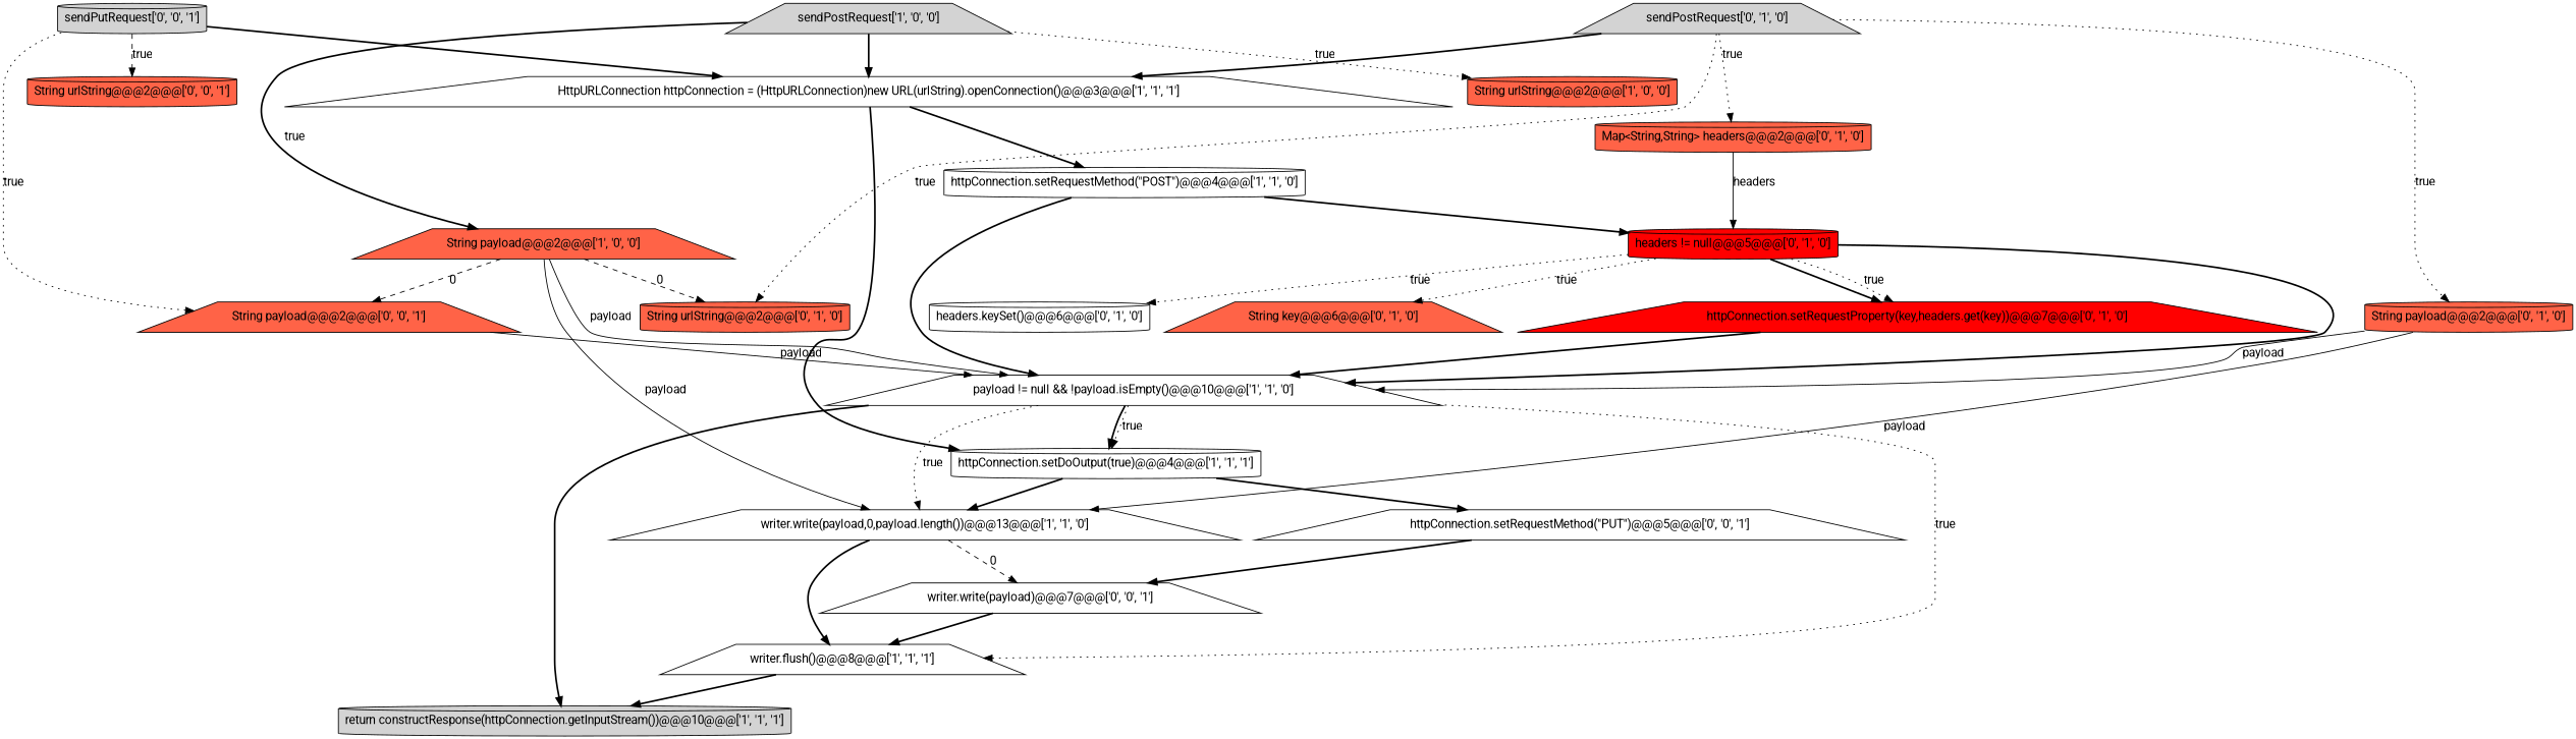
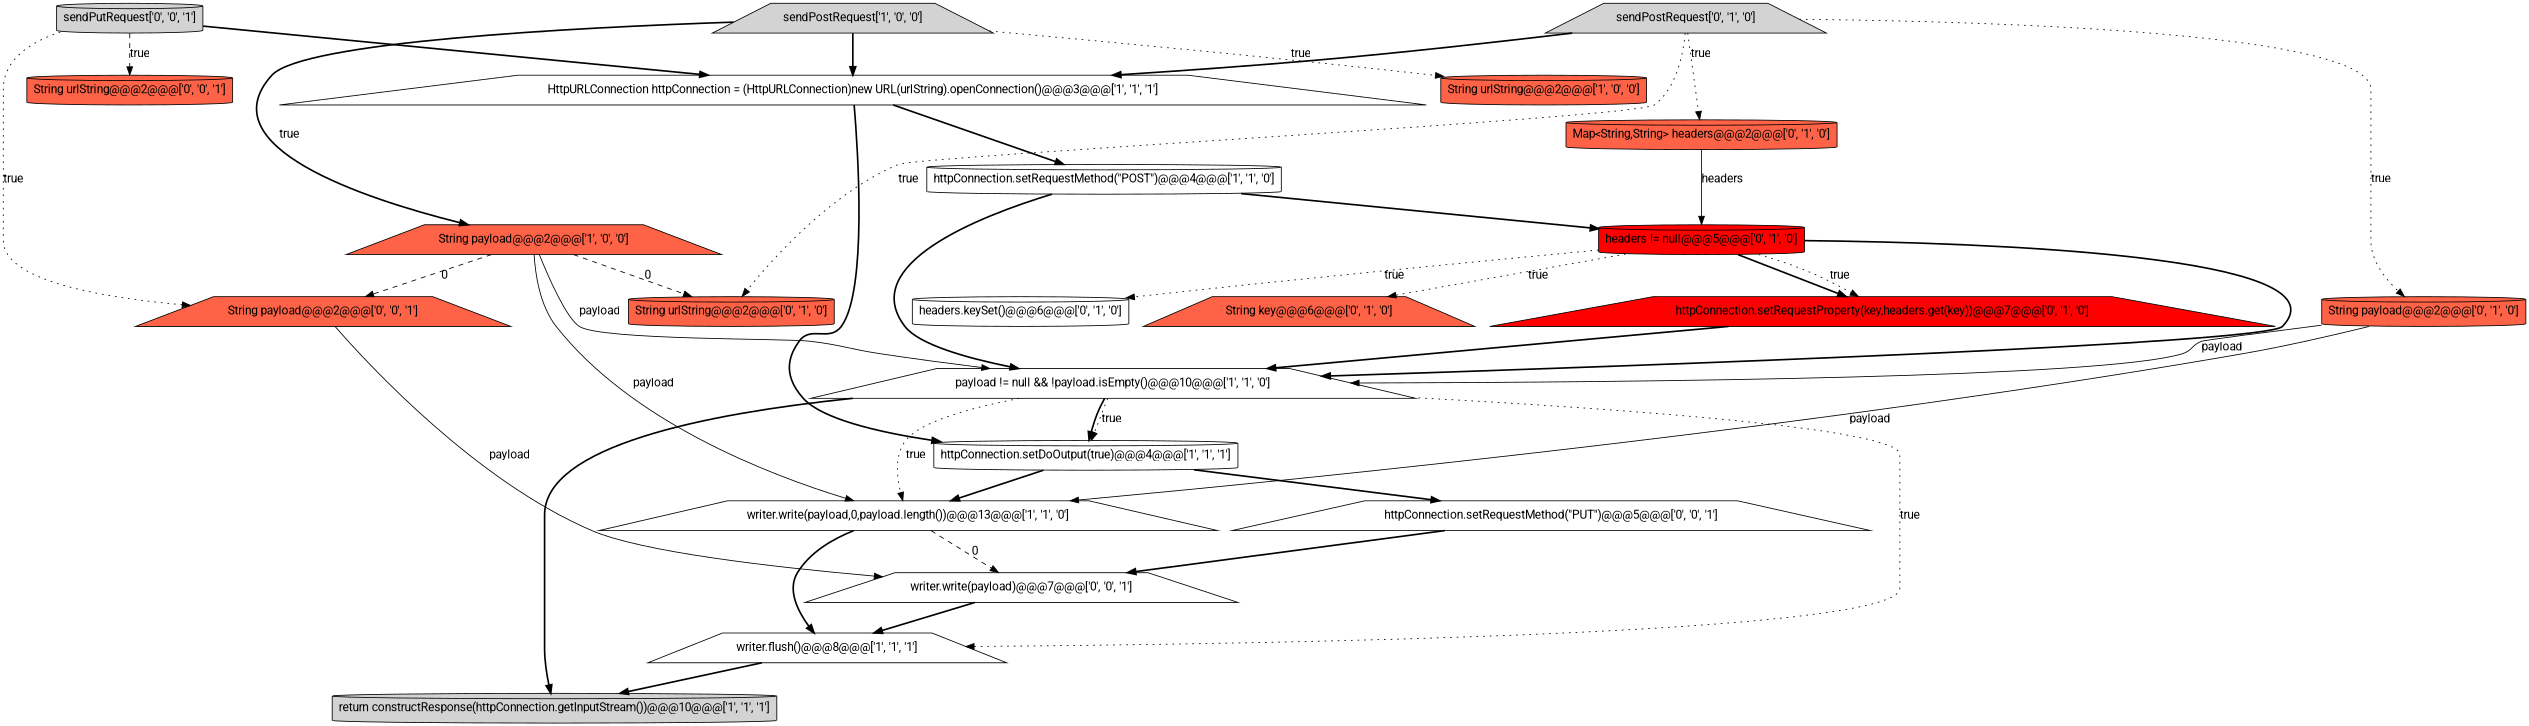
  digraph {
    fontname=Roboto
    node [fillcolor=white fontname=Roboto shape=trapezium style=filled]
    edge [fontname=Roboto style=bold]
    n1 [label="headers.keySet()@@@6@@@['0', '1', '0']" shape=cylinder]
    n2 [fillcolor=lightgray label="return constructResponse(httpConnection.getInputStream())@@@10@@@['1', '1', '1']" shape=cylinder]
    n3 [fillcolor=red label="headers != null@@@5@@@['0', '1', '0']" shape=cylinder]
    n4 [fillcolor=red label="httpConnection.setRequestProperty(key,headers.get(key))@@@7@@@['0', '1', '0']"]
    n5 [fillcolor=tomato label="String key@@@6@@@['0', '1', '0']"]
    n6 [label="payload != null && !payload.isEmpty()@@@10@@@['1', '1', '0']"]
    n7 [label="writer.write(payload,0,payload.length())@@@13@@@['1', '1', '0']"]
    n8 [label="writer.flush()@@@8@@@['1', '1', '1']"]
    n9 [label="httpConnection.setDoOutput(true)@@@4@@@['1', '1', '1']" shape=cylinder]
    n10 [label="httpConnection.setRequestMethod(\"POST\")@@@4@@@['1', '1', '0']" shape=cylinder]
    n11 [label="httpConnection.setRequestMethod(\"PUT\")@@@5@@@['0', '0', '1']"]
    n12 [label="writer.write(payload)@@@7@@@['0', '0', '1']"]
    n13 [fillcolor=tomato label="Map<String,String> headers@@@2@@@['0', '1', '0']" shape=cylinder]
    n14 [fillcolor=tomato label="String payload@@@2@@@['0', '1', '0']" shape=cylinder]
    n15 [label="HttpURLConnection httpConnection = (HttpURLConnection)new URL(urlString).openConnection()@@@3@@@['1', '1', '1']"]
    n16 [fillcolor=lightgray label="sendPostRequest['0', '1', '0']"]
    n17 [fillcolor=tomato label="String urlString@@@2@@@['0', '1', '0']" shape=cylinder]
    n18 [fillcolor=tomato label="String payload@@@2@@@['0', '0', '1']"]
    n19 [fillcolor=tomato label="String urlString@@@2@@@['1', '0', '0']" shape=cylinder]
    n20 [fillcolor=lightgray label="sendPutRequest['0', '0', '1']" shape=cylinder]
    n21 [fillcolor=tomato label="String urlString@@@2@@@['0', '0', '1']" shape=cylinder]
    n22 [fillcolor=lightgray label="sendPostRequest['1', '0', '0']"]
    n23 [fillcolor=tomato label="String payload@@@2@@@['1', '0', '0']"]
    n3 -> n1 [label=true style=dotted]
    n3 -> n4
    n3 -> n4 [label=true style=dotted]
    n3 -> n5 [label=true style=dotted]
    n3 -> n6
    n4 -> n6
    n6 -> n2
    n6 -> n7 [label=true style=dotted]
    n6 -> n8 [label=true style=dotted]
    n6 -> n9
    n6 -> n9 [label=true style=dotted]
    n7 -> n8
    n7 -> n12 [label=0 style=dashed]
    n8 -> n2
    n9 -> n7
    n9 -> n11
    n10 -> n3
    n10 -> n6
    n11 -> n12
    n12 -> n8
    n13 -> n3 [label=headers style=solid]
    n14 -> n6 [label=payload style=solid]
    n14 -> n7 [label=payload style=solid]
    n15 -> n9
    n15 -> n10
    n16 -> n13 [label=true style=dotted]
    n16 -> n14 [label=true style=dotted]
    n16 -> n15
    n16 -> n17 [label=true style=dotted]
-   n18 -> n6 [label=payload style=solid]
+   n18 -> n12 [label=payload style=solid]
    n20 -> n15
    n20 -> n18 [label=true style=dotted]
    n20 -> n21 [label=true style=dashed]
    n22 -> n15
    n22 -> n19 [label=true style=dotted]
    n22 -> n23 [label=true]
    n23 -> n6 [label=payload style=solid]
    n23 -> n7 [label=payload style=solid]
    n23 -> n17 [label=0 style=dashed]
    n23 -> n18 [label=0 style=dashed]
  }
